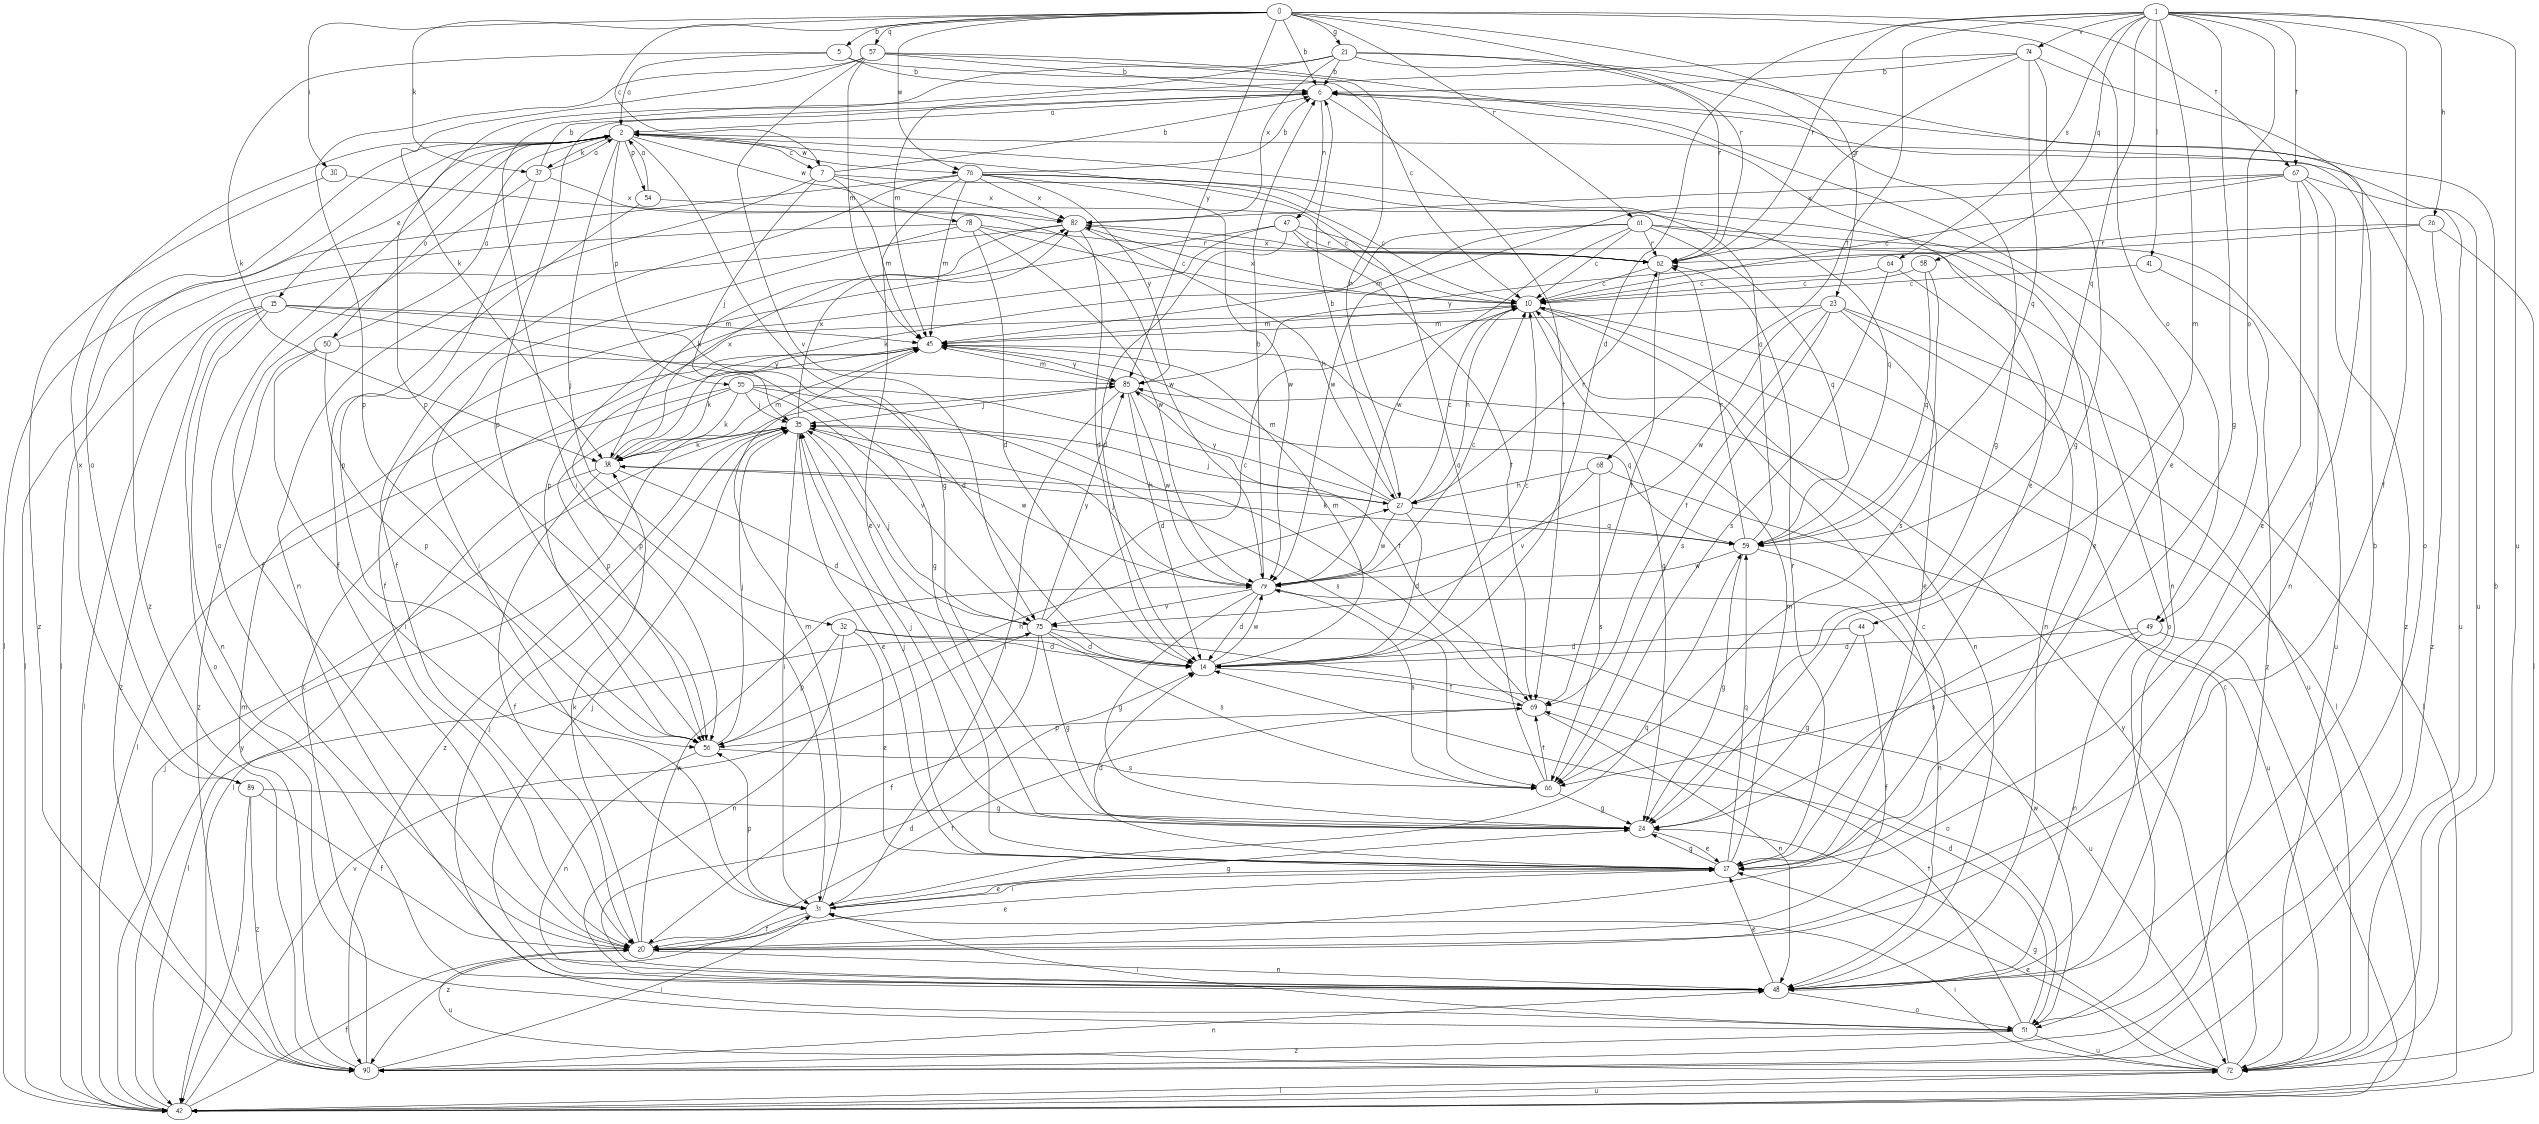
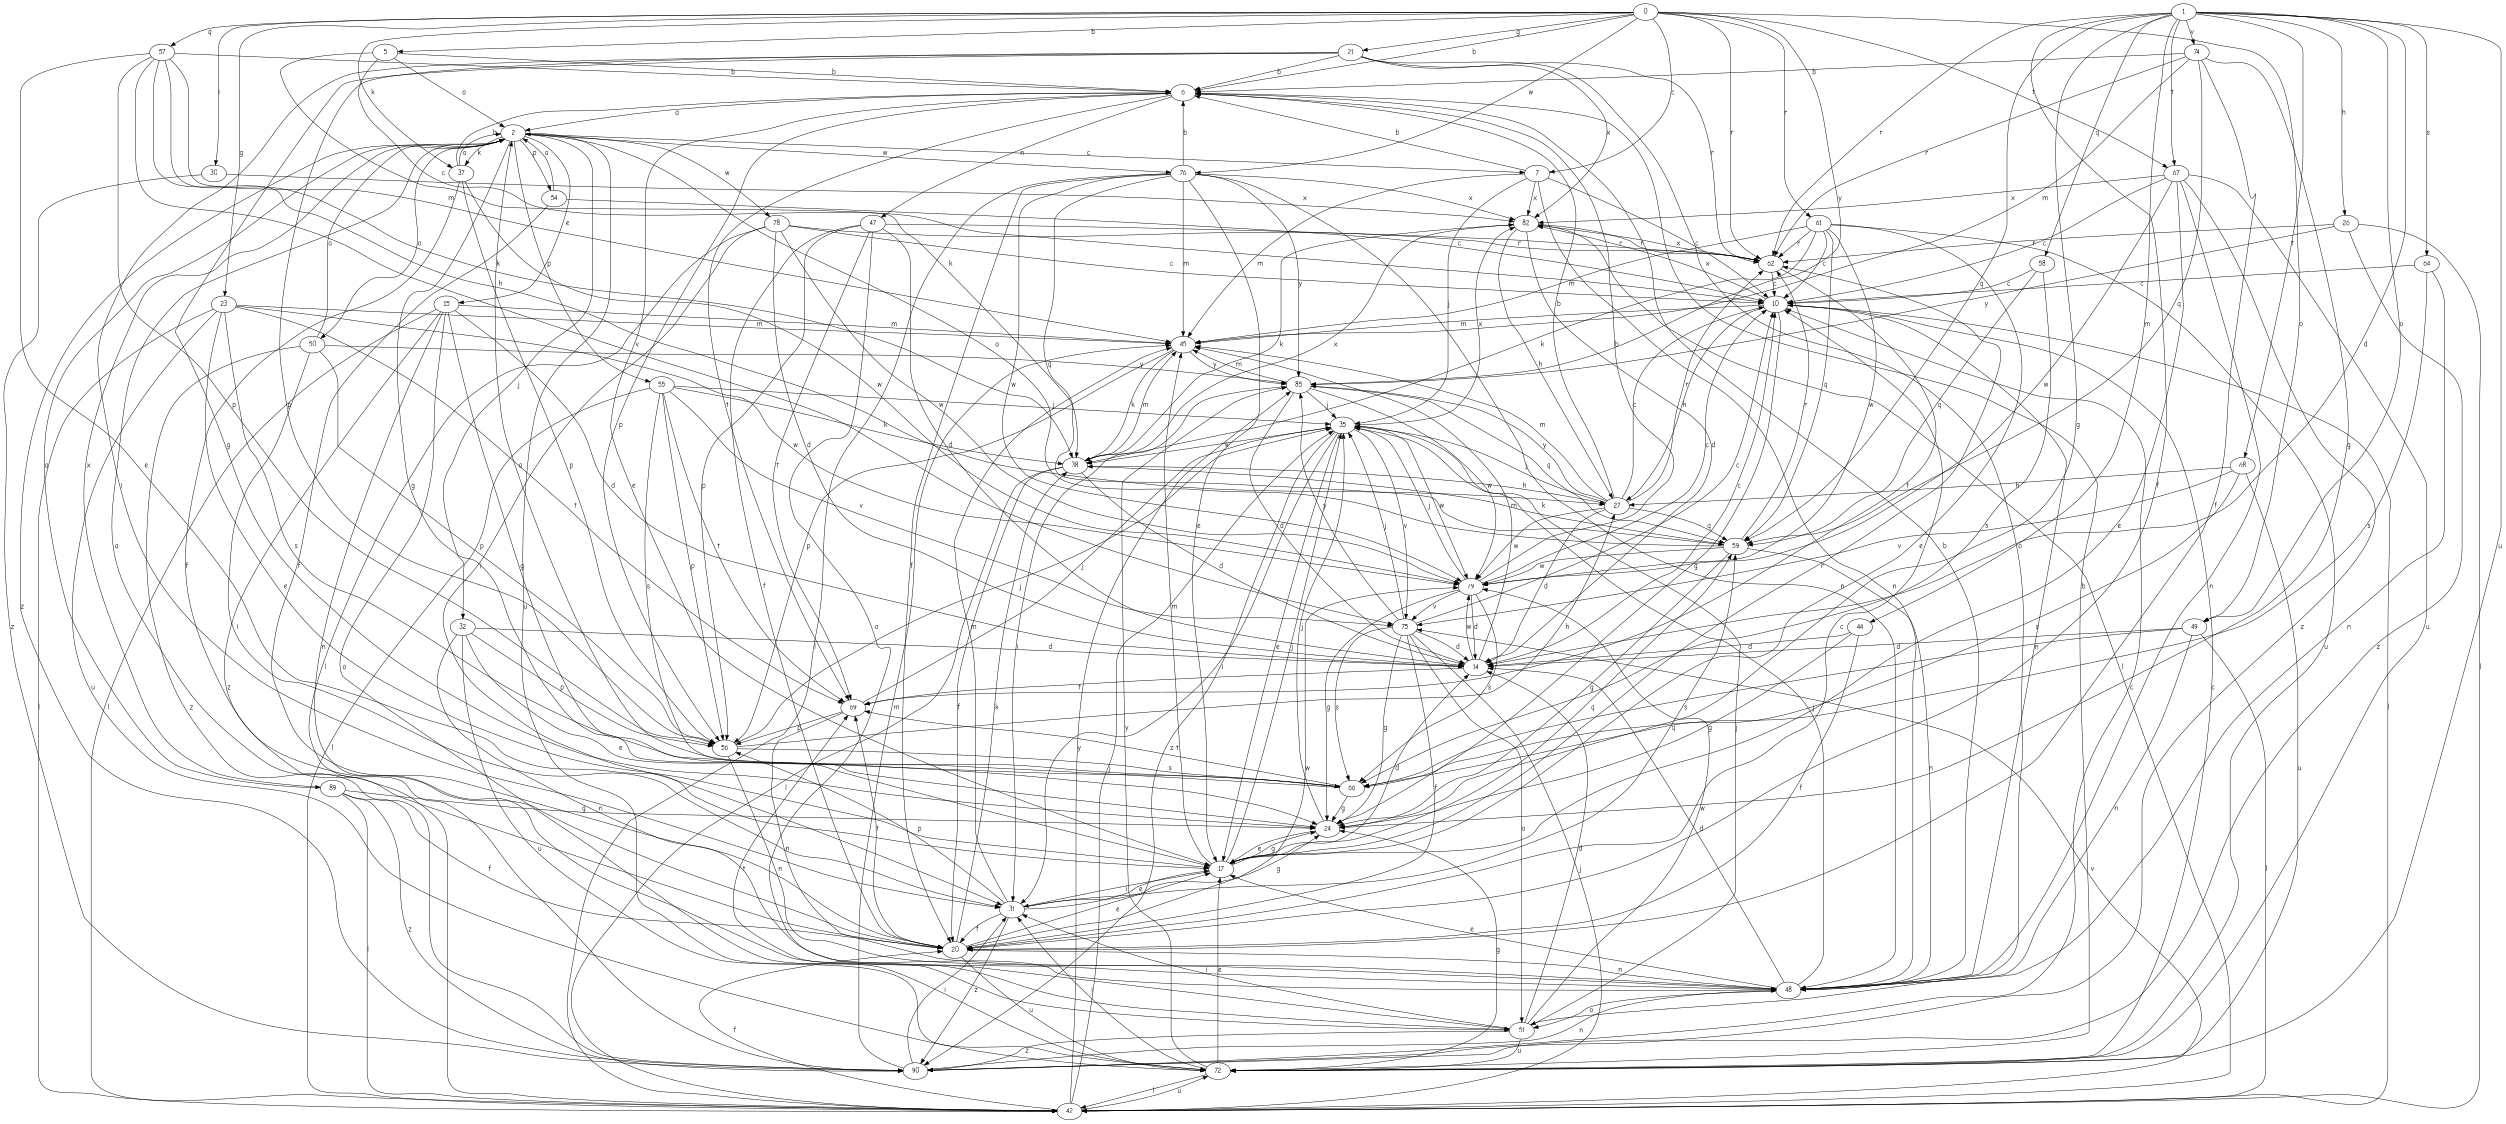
  strict digraph {
    fontname="Comic Neue"
    node [fontname="Comic Neue"]
    edge [fontname="Comic Neue"]
    0
    5
    6
    7
    21
    23
    30
    37
    49
    57
    61
    62
    67
    76
    85
    2
    10
    38
    17
    47
    56
    69
    35
    45
    48
    82
    24
    51
    31
    72
    42
    79
    66
    90
    20
    14
    27
    75
    59
    1
    26
-   41
    44
    58
    64
    68
    74
    15
    32
    50
    54
    55
    78
    n54 [label=89]
    0 -> 5 [label=b]
    0 -> 6 [label=b]
    0 -> 7 [label=c]
    0 -> 21 [label=g]
    0 -> 23 [label=g]
    0 -> 30 [label=i]
    0 -> 37 [label=k]
    0 -> 49 [label=o]
    0 -> 57 [label=q]
    0 -> 61 [label=r]
    0 -> 62 [label=r]
    0 -> 67 [label=t]
    0 -> 76 [label=w]
    0 -> 85 [label=y]
    5 -> 6 [label=b]
    5 -> 2 [label=a]
    5 -> 10 [label=c]
    5 -> 38 [label=k]
    6 -> 2 [label=a]
    6 -> 17 [label=e]
    6 -> 47 [label=n]
    6 -> 56 [label=p]
    6 -> 69 [label=t]
    7 -> 6 [label=b]
    7 -> 10 [label=c]
    7 -> 35 [label=j]
    7 -> 45 [label=m]
    7 -> 48 [label=n]
    7 -> 82 [label=x]
    21 -> 6 [label=b]
    21 -> 62 [label=r]
    21 -> 56 [label=p]
    21 -> 82 [label=x]
    21 -> 24 [label=g]
    21 -> 51 [label=o]
    21 -> 31 [label=i]
    23 -> 17 [label=e]
    23 -> 69 [label=t]
    23 -> 45 [label=m]
    23 -> 72 [label=u]
    23 -> 42 [label=l]
    23 -> 79 [label=w]
    23 -> 66 [label=s]
    30 -> 82 [label=x]
    30 -> 90 [label=z]
    37 -> 6 [label=b]
    37 -> 2 [label=a]
    37 -> 56 [label=p]
    37 -> 79 [label=w]
    37 -> 20 [label=f]
    49 -> 48 [label=n]
    49 -> 42 [label=l]
    49 -> 66 [label=s]
    49 -> 14 [label=d]
    57 -> 6 [label=b]
    57 -> 38 [label=k]
    57 -> 17 [label=e]
    57 -> 56 [label=p]
    57 -> 45 [label=m]
    57 -> 27 [label=h]
    57 -> 75 [label=v]
    61 -> 62 [label=r]
    61 -> 10 [label=c]
    61 -> 38 [label=k]
    61 -> 17 [label=e]
    61 -> 45 [label=m]
    61 -> 72 [label=u]
    61 -> 79 [label=w]
    61 -> 59 [label=q]
    62 -> 10 [label=c]
    62 -> 69 [label=t]
    62 -> 82 [label=x]
    67 -> 10 [label=c]
    67 -> 17 [label=e]
    67 -> 48 [label=n]
    67 -> 82 [label=x]
    67 -> 72 [label=u]
    67 -> 79 [label=w]
    67 -> 90 [label=z]
    76 -> 6 [label=b]
    76 -> 85 [label=y]
    76 -> 17 [label=e]
    76 -> 45 [label=m]
    76 -> 48 [label=n]
    76 -> 82 [label=x]
    76 -> 42 [label=l]
    76 -> 79 [label=w]
    76 -> 20 [label=f]
    76 -> 59 [label=q]
    85 -> 35 [label=j]
    85 -> 45 [label=m]
    85 -> 31 [label=i]
    85 -> 79 [label=w]
    85 -> 14 [label=d]
    85 -> 59 [label=q]
    2 -> 7 [label=c]
    2 -> 37 [label=k]
    2 -> 76 [label=w]
    2 -> 24 [label=g]
    2 -> 72 [label=u]
    2 -> 90 [label=z]
    2 -> 15 [label=e]
    2 -> 32 [label=j]
    2 -> 50 [label=o]
    2 -> 54 [label=p]
    2 -> 55 [label=p]
    2 -> 78 [label=w]
    2 -> n54 [label=x]
    10 -> 45 [label=m]
    10 -> 48 [label=n]
    10 -> 82 [label=x]
    10 -> 24 [label=g]
    10 -> 42 [label=l]
    10 -> 27 [label=h]
    38 -> 45 [label=m]
    38 -> 82 [label=x]
    38 -> 42 [label=l]
    38 -> 20 [label=f]
    38 -> 14 [label=d]
    38 -> 27 [label=h]
    17 -> 62 [label=r]
    17 -> 35 [label=j]
    17 -> 45 [label=m]
    17 -> 24 [label=g]
    17 -> 31 [label=i]
    17 -> 14 [label=d]
    17 -> 59 [label=q]
    47 -> 62 [label=r]
    47 -> 56 [label=p]
    47 -> 69 [label=t]
    47 -> 51 [label=o]
    47 -> 20 [label=f]
    47 -> 14 [label=d]
    56 -> 35 [label=j]
    56 -> 48 [label=n]
    56 -> 66 [label=s]
    56 -> 27 [label=h]
    69 -> 56 [label=p]
    69 -> 35 [label=j]
    69 -> 48 [label=n]
    35 -> 38 [label=k]
    35 -> 17 [label=e]
    35 -> 82 [label=x]
    35 -> 31 [label=i]
    35 -> 79 [label=w]
    35 -> 90 [label=z]
    35 -> 75 [label=v]
    45 -> 85 [label=y]
    45 -> 38 [label=k]
    45 -> 56 [label=p]
    48 -> 6 [label=b]
    48 -> 17 [label=e]
    48 -> 35 [label=j]
    48 -> 51 [label=o]
    48 -> 14 [label=d]
    82 -> 62 [label=r]
    82 -> 38 [label=k]
    82 -> 42 [label=l]
    82 -> 14 [label=d]
    82 -> 27 [label=h]
    24 -> 17 [label=e]
    24 -> 35 [label=j]
    51 -> 69 [label=t]
    51 -> 35 [label=j]
    51 -> 31 [label=i]
    51 -> 72 [label=u]
    51 -> 79 [label=w]
    51 -> 90 [label=z]
    51 -> 14 [label=d]
    31 -> 17 [label=e]
    31 -> 56 [label=p]
    31 -> 45 [label=m]
    31 -> 24 [label=g]
    31 -> 90 [label=z]
    31 -> 20 [label=f]
    31 -> 59 [label=q]
    72 -> 6 [label=b]
    72 -> 85 [label=y]
    72 -> 10 [label=c]
    72 -> 17 [label=e]
    72 -> 24 [label=g]
    72 -> 31 [label=i]
    72 -> 42 [label=l]
    42 -> 85 [label=y]
    42 -> 35 [label=j]
    42 -> 72 [label=u]
    42 -> 20 [label=f]
    42 -> 75 [label=v]
    79 -> 6 [label=b]
    79 -> 10 [label=c]
    79 -> 35 [label=j]
    79 -> 24 [label=g]
    79 -> 66 [label=s]
    79 -> 14 [label=d]
    79 -> 75 [label=v]
    66 -> 2 [label=a]
    66 -> 69 [label=t]
    66 -> 24 [label=g]
    90 -> 10 [label=c]
    90 -> 45 [label=m]
    90 -> 48 [label=n]
    90 -> 31 [label=i]
    20 -> 2 [label=a]
    20 -> 10 [label=c]
    20 -> 38 [label=k]
    20 -> 17 [label=e]
    20 -> 69 [label=t]
    20 -> 48 [label=n]
    20 -> 72 [label=u]
    20 -> 79 [label=w]
    14 -> 10 [label=c]
    14 -> 69 [label=t]
    14 -> 45 [label=m]
    14 -> 79 [label=w]
    27 -> 6 [label=b]
    27 -> 62 [label=r]
    27 -> 85 [label=y]
    27 -> 10 [label=c]
    27 -> 35 [label=j]
    27 -> 45 [label=m]
    27 -> 79 [label=w]
    27 -> 14 [label=d]
    27 -> 59 [label=q]
    75 -> 85 [label=y]
    75 -> 10 [label=c]
    75 -> 35 [label=j]
    75 -> 24 [label=g]
    75 -> 51 [label=o]
-   75 -> 42 [label=l]
+   75 -> 42 [label=j]
    75 -> 66 [label=s]
    75 -> 20 [label=f]
    75 -> 14 [label=d]
    59 -> 62 [label=r]
    59 -> 2 [label=a]
    59 -> 38 [label=k]
    59 -> 48 [label=n]
    59 -> 24 [label=g]
    59 -> 79 [label=w]
    1 -> 49 [label=o]
    1 -> 62 [label=r]
    1 -> 67 [label=t]
    1 -> 24 [label=g]
    1 -> 72 [label=u]
    1 -> 20 [label=f]
    1 -> 14 [label=d]
    1 -> 59 [label=q]
    1 -> 26 [label=h]
-   1 -> 41 [label=l]
    1 -> 44 [label=m]
    1 -> 58 [label=q]
    1 -> 64 [label=s]
    1 -> 68 [label=t]
    1 -> 74 [label=v]
    26 -> 62 [label=r]
    26 -> 85 [label=y]
    26 -> 42 [label=l]
    26 -> 90 [label=z]
-   41 -> 10 [label=c]
-   41 -> 90 [label=z]
    44 -> 24 [label=g]
    44 -> 20 [label=f]
    44 -> 14 [label=d]
    58 -> 10 [label=c]
    58 -> 66 [label=s]
    58 -> 59 [label=q]
    64 -> 10 [label=c]
    64 -> 48 [label=n]
    64 -> 66 [label=s]
    68 -> 72 [label=u]
    68 -> 66 [label=s]
    68 -> 27 [label=h]
    68 -> 75 [label=v]
    74 -> 6 [label=b]
    74 -> 62 [label=r]
    74 -> 45 [label=m]
    74 -> 24 [label=g]
    74 -> 20 [label=f]
    74 -> 59 [label=q]
    15 -> 45 [label=m]
    15 -> 48 [label=n]
    15 -> 24 [label=g]
    15 -> 51 [label=o]
    15 -> 42 [label=l]
    15 -> 90 [label=z]
    15 -> 14 [label=d]
    32 -> 17 [label=e]
    32 -> 56 [label=p]
    32 -> 48 [label=n]
    32 -> 72 [label=u]
    32 -> 14 [label=d]
    50 -> 85 [label=y]
    50 -> 2 [label=a]
    50 -> 56 [label=p]
    50 -> 31 [label=i]
    50 -> 90 [label=z]
    54 -> 2 [label=a]
    54 -> 10 [label=c]
    54 -> 20 [label=f]
    55 -> 38 [label=k]
    55 -> 56 [label=p]
    55 -> 69 [label=t]
    55 -> 35 [label=j]
    55 -> 42 [label=l]
    55 -> 66 [label=s]
    55 -> 75 [label=v]
    78 -> 62 [label=r]
    78 -> 10 [label=c]
    78 -> 31 [label=i]
    78 -> 42 [label=l]
    78 -> 79 [label=w]
    78 -> 14 [label=d]
    n54 -> 2 [label=a]
    n54 -> 24 [label=g]
    n54 -> 42 [label=l]
    n54 -> 90 [label=z]
    n54 -> 20 [label=f]
  }
